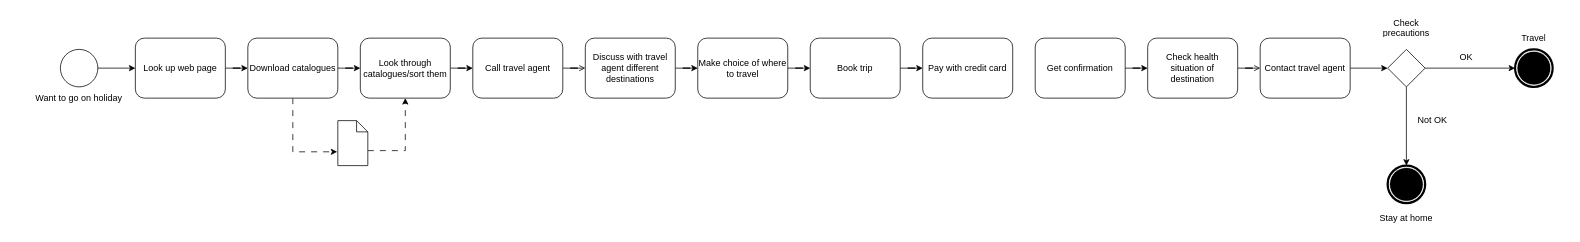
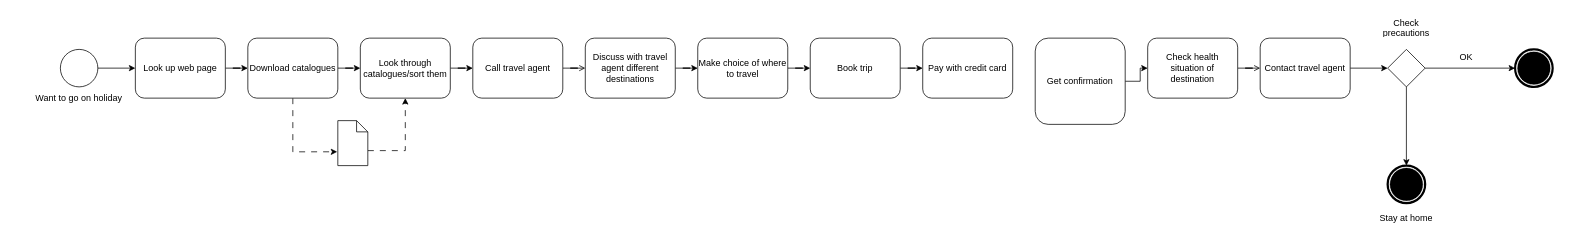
  <mxCell id="0" />
  <mxCell id="1" parent="0" />
  <mxCell id="2" value="" style="shape=mxgraph.bpmn.shape;html=1;verticalLabelPosition=bottom;labelBackgroundColor=#ffffff;verticalAlign=top;perimeter=ellipsePerimeter;outline=standard;symbol=general;" parent="1" vertex="1"><mxGeometry x="80" y="65" width="50" height="50" as="geometry" /></mxCell>
  <mxCell id="3" style="edgeStyle=orthogonalEdgeStyle;rounded=0;orthogonalLoop=1;jettySize=auto;html=1;" edge="1" parent="1" source="4" target="9"><mxGeometry relative="1" as="geometry" /></mxCell>
  <mxCell id="4" value="Look up web page" style="shape=ext;rounded=1;html=1;whiteSpace=wrap;" parent="1" vertex="1"><mxGeometry x="180" y="50" width="120" height="80" as="geometry" /></mxCell>
  <mxCell id="5" style="edgeStyle=orthogonalEdgeStyle;rounded=0;html=1;jettySize=auto;orthogonalLoop=1;" parent="1" source="2" target="4" edge="1"><mxGeometry relative="1" as="geometry" /></mxCell>
  <mxCell id="6" value="Want to go on holiday" style="text;html=1;strokeColor=none;fillColor=none;align=center;verticalAlign=middle;whiteSpace=wrap;overflow=hidden;" vertex="1" parent="1"><mxGeometry x="20" y="120" width="170" height="20" as="geometry" /></mxCell>
  <mxCell id="7" style="edgeStyle=orthogonalEdgeStyle;rounded=0;orthogonalLoop=1;jettySize=auto;html=1;entryX=-0.02;entryY=0.693;entryDx=0;entryDy=0;entryPerimeter=0;dashed=1;dashPattern=8 8;" edge="1" parent="1" source="9" target="24"><mxGeometry relative="1" as="geometry" /></mxCell>
  <mxCell id="8" style="edgeStyle=orthogonalEdgeStyle;rounded=0;orthogonalLoop=1;jettySize=auto;html=1;entryX=0;entryY=0.5;entryDx=0;entryDy=0;" edge="1" parent="1" source="9" target="11"><mxGeometry relative="1" as="geometry" /></mxCell>
  <mxCell id="9" value="Download catalogues" style="shape=ext;rounded=1;html=1;whiteSpace=wrap;" vertex="1" parent="1"><mxGeometry x="330" y="50" width="120" height="80" as="geometry" /></mxCell>
  <mxCell id="10" style="edgeStyle=orthogonalEdgeStyle;rounded=0;orthogonalLoop=1;jettySize=auto;html=1;" edge="1" parent="1" source="11" target="13"><mxGeometry relative="1" as="geometry" /></mxCell>
  <mxCell id="11" value="Look through catalogues/sort them" style="shape=ext;rounded=1;html=1;whiteSpace=wrap;" vertex="1" parent="1"><mxGeometry x="480" y="50" width="120" height="80" as="geometry" /></mxCell>
  <mxCell id="12" style="edgeStyle=orthogonalEdgeStyle;rounded=0;orthogonalLoop=1;jettySize=auto;html=1;endArrow=open;" edge="1" parent="1" source="13" target="15"><mxGeometry relative="1" as="geometry" /></mxCell>
  <mxCell id="13" value="Call travel agent" style="shape=ext;rounded=1;html=1;whiteSpace=wrap;" vertex="1" parent="1"><mxGeometry x="630" y="50" width="120" height="80" as="geometry" /></mxCell>
  <mxCell id="14" style="edgeStyle=orthogonalEdgeStyle;rounded=0;orthogonalLoop=1;jettySize=auto;html=1;" edge="1" parent="1" source="15" target="17"><mxGeometry relative="1" as="geometry" /></mxCell>
  <mxCell id="15" value="Discuss with travel agent different destinations" style="shape=ext;rounded=1;html=1;whiteSpace=wrap;" vertex="1" parent="1"><mxGeometry x="780" y="50" width="120" height="80" as="geometry" /></mxCell>
  <mxCell id="16" style="edgeStyle=orthogonalEdgeStyle;rounded=0;orthogonalLoop=1;jettySize=auto;html=1;" edge="1" parent="1" source="17" target="19"><mxGeometry relative="1" as="geometry" /></mxCell>
  <mxCell id="17" value="Make choice of where to travel" style="shape=ext;rounded=1;html=1;whiteSpace=wrap;" vertex="1" parent="1"><mxGeometry x="930" y="50" width="120" height="80" as="geometry" /></mxCell>
  <mxCell id="18" style="edgeStyle=orthogonalEdgeStyle;rounded=0;orthogonalLoop=1;jettySize=auto;html=1;" edge="1" parent="1" source="19" target="20"><mxGeometry relative="1" as="geometry" /></mxCell>
  <mxCell id="19" value="Book trip" style="shape=ext;rounded=1;html=1;whiteSpace=wrap;" vertex="1" parent="1"><mxGeometry x="1080" y="50" width="120" height="80" as="geometry" /></mxCell>
  <mxCell id="20" value="Pay with credit card" style="shape=ext;rounded=1;html=1;whiteSpace=wrap;" vertex="1" parent="1"><mxGeometry x="1230" y="50" width="120" height="80" as="geometry" /></mxCell>
  <mxCell id="21" style="edgeStyle=orthogonalEdgeStyle;rounded=0;orthogonalLoop=1;jettySize=auto;html=1;" edge="1" parent="1" source="22" target="26"><mxGeometry relative="1" as="geometry" /></mxCell>
- <mxCell id="22" value="Get confirmation" style="shape=ext;rounded=1;html=1;whiteSpace=wrap;" vertex="1" parent="1"><mxGeometry x="1380" y="50" width="120" height="80" as="geometry" /></mxCell>
+ <mxCell id="22" value="Get confirmation" style="shape=ext;rounded=1;html=1;whiteSpace=wrap;" vertex="1" parent="1"><mxGeometry x="1380" y="50" width="120" height="115" as="geometry" /></mxCell>
  <mxCell id="23" style="edgeStyle=orthogonalEdgeStyle;rounded=0;orthogonalLoop=1;jettySize=auto;html=1;entryX=0.5;entryY=1;entryDx=0;entryDy=0;dashed=1;dashPattern=8 8;" edge="1" parent="1" source="24" target="11"><mxGeometry relative="1" as="geometry"><Array as="points"><mxPoint x="540" y="200" /></Array></mxGeometry></mxCell>
  <mxCell id="24" value="" style="shape=mxgraph.bpmn.data;labelPosition=center;verticalLabelPosition=bottom;align=center;verticalAlign=top;whiteSpace=wrap;size=15;html=1;" vertex="1" parent="1"><mxGeometry x="450" y="160" width="40" height="60" as="geometry" /></mxCell>
  <mxCell id="25" style="edgeStyle=orthogonalEdgeStyle;rounded=0;orthogonalLoop=1;jettySize=auto;html=1;endArrow=open;" edge="1" parent="1" source="26" target="28"><mxGeometry relative="1" as="geometry" /></mxCell>
  <mxCell id="26" value="Check health situation of destination" style="shape=ext;rounded=1;html=1;whiteSpace=wrap;" vertex="1" parent="1"><mxGeometry x="1530" y="50" width="120" height="80" as="geometry" /></mxCell>
  <mxCell id="27" style="edgeStyle=orthogonalEdgeStyle;rounded=0;orthogonalLoop=1;jettySize=auto;html=1;entryX=0;entryY=0.5;entryDx=0;entryDy=0;entryPerimeter=0;" edge="1" parent="1" source="28" target="31"><mxGeometry relative="1" as="geometry" /></mxCell>
  <mxCell id="28" value="Contact travel agent" style="shape=ext;rounded=1;html=1;whiteSpace=wrap;" vertex="1" parent="1"><mxGeometry x="1680" y="50" width="120" height="80" as="geometry" /></mxCell>
  <mxCell id="29" style="edgeStyle=orthogonalEdgeStyle;rounded=0;orthogonalLoop=1;jettySize=auto;html=1;" edge="1" parent="1" source="31" target="33"><mxGeometry relative="1" as="geometry" /></mxCell>
  <mxCell id="30" style="edgeStyle=orthogonalEdgeStyle;rounded=0;orthogonalLoop=1;jettySize=auto;html=1;" edge="1" parent="1" source="31" target="34"><mxGeometry relative="1" as="geometry" /></mxCell>
  <mxCell id="31" value="" style="points=[[0.25,0.25,0],[0.5,0,0],[0.75,0.25,0],[1,0.5,0],[0.75,0.75,0],[0.5,1,0],[0.25,0.75,0],[0,0.5,0]];shape=mxgraph.bpmn.gateway2;html=1;verticalLabelPosition=bottom;labelBackgroundColor=#ffffff;verticalAlign=top;align=center;perimeter=rhombusPerimeter;outlineConnect=0;outline=none;symbol=none;" vertex="1" parent="1"><mxGeometry x="1850" y="65" width="50" height="50" as="geometry" /></mxCell>
  <mxCell id="32" value="Check precautions" style="text;html=1;strokeColor=none;fillColor=none;align=center;verticalAlign=middle;whiteSpace=wrap;overflow=hidden;" vertex="1" parent="1"><mxGeometry x="1835" y="20" width="80" height="30" as="geometry" /></mxCell>
  <mxCell id="33" value="" style="points=[[0.145,0.145,0],[0.5,0,0],[0.855,0.145,0],[1,0.5,0],[0.855,0.855,0],[0.5,1,0],[0.145,0.855,0],[0,0.5,0]];shape=mxgraph.bpmn.event;html=1;verticalLabelPosition=bottom;labelBackgroundColor=#ffffff;verticalAlign=top;align=center;perimeter=ellipsePerimeter;outlineConnect=0;aspect=fixed;outline=end;symbol=terminate;" vertex="1" parent="1"><mxGeometry x="2020" y="65" width="50" height="50" as="geometry" /></mxCell>
  <mxCell id="34" value="" style="points=[[0.145,0.145,0],[0.5,0,0],[0.855,0.145,0],[1,0.5,0],[0.855,0.855,0],[0.5,1,0],[0.145,0.855,0],[0,0.5,0]];shape=mxgraph.bpmn.event;html=1;verticalLabelPosition=bottom;labelBackgroundColor=#ffffff;verticalAlign=top;align=center;perimeter=ellipsePerimeter;outlineConnect=0;aspect=fixed;outline=end;symbol=terminate;" vertex="1" parent="1"><mxGeometry x="1850" y="220" width="50" height="50" as="geometry" /></mxCell>
  <mxCell id="35" value="OK" style="text;html=1;strokeColor=none;fillColor=none;align=center;verticalAlign=middle;whiteSpace=wrap;overflow=hidden;" vertex="1" parent="1"><mxGeometry x="1915" y="65" width="80" height="20" as="geometry" /></mxCell>
- <mxCell id="36" value="Not OK" style="text;html=1;strokeColor=none;fillColor=none;align=center;verticalAlign=middle;whiteSpace=wrap;overflow=hidden;" vertex="1" parent="1"><mxGeometry x="1870" y="150" width="80" height="20" as="geometry" /></mxCell>
- <mxCell id="37" value="Travel" style="text;html=1;strokeColor=none;fillColor=none;align=center;verticalAlign=middle;whiteSpace=wrap;overflow=hidden;" vertex="1" parent="1"><mxGeometry x="2005" y="40" width="80" height="20" as="geometry" /></mxCell>
  <mxCell id="38" value="Stay at home" style="text;html=1;strokeColor=none;fillColor=none;align=center;verticalAlign=middle;whiteSpace=wrap;overflow=hidden;" vertex="1" parent="1"><mxGeometry x="1835" y="280" width="80" height="20" as="geometry" /></mxCell>
